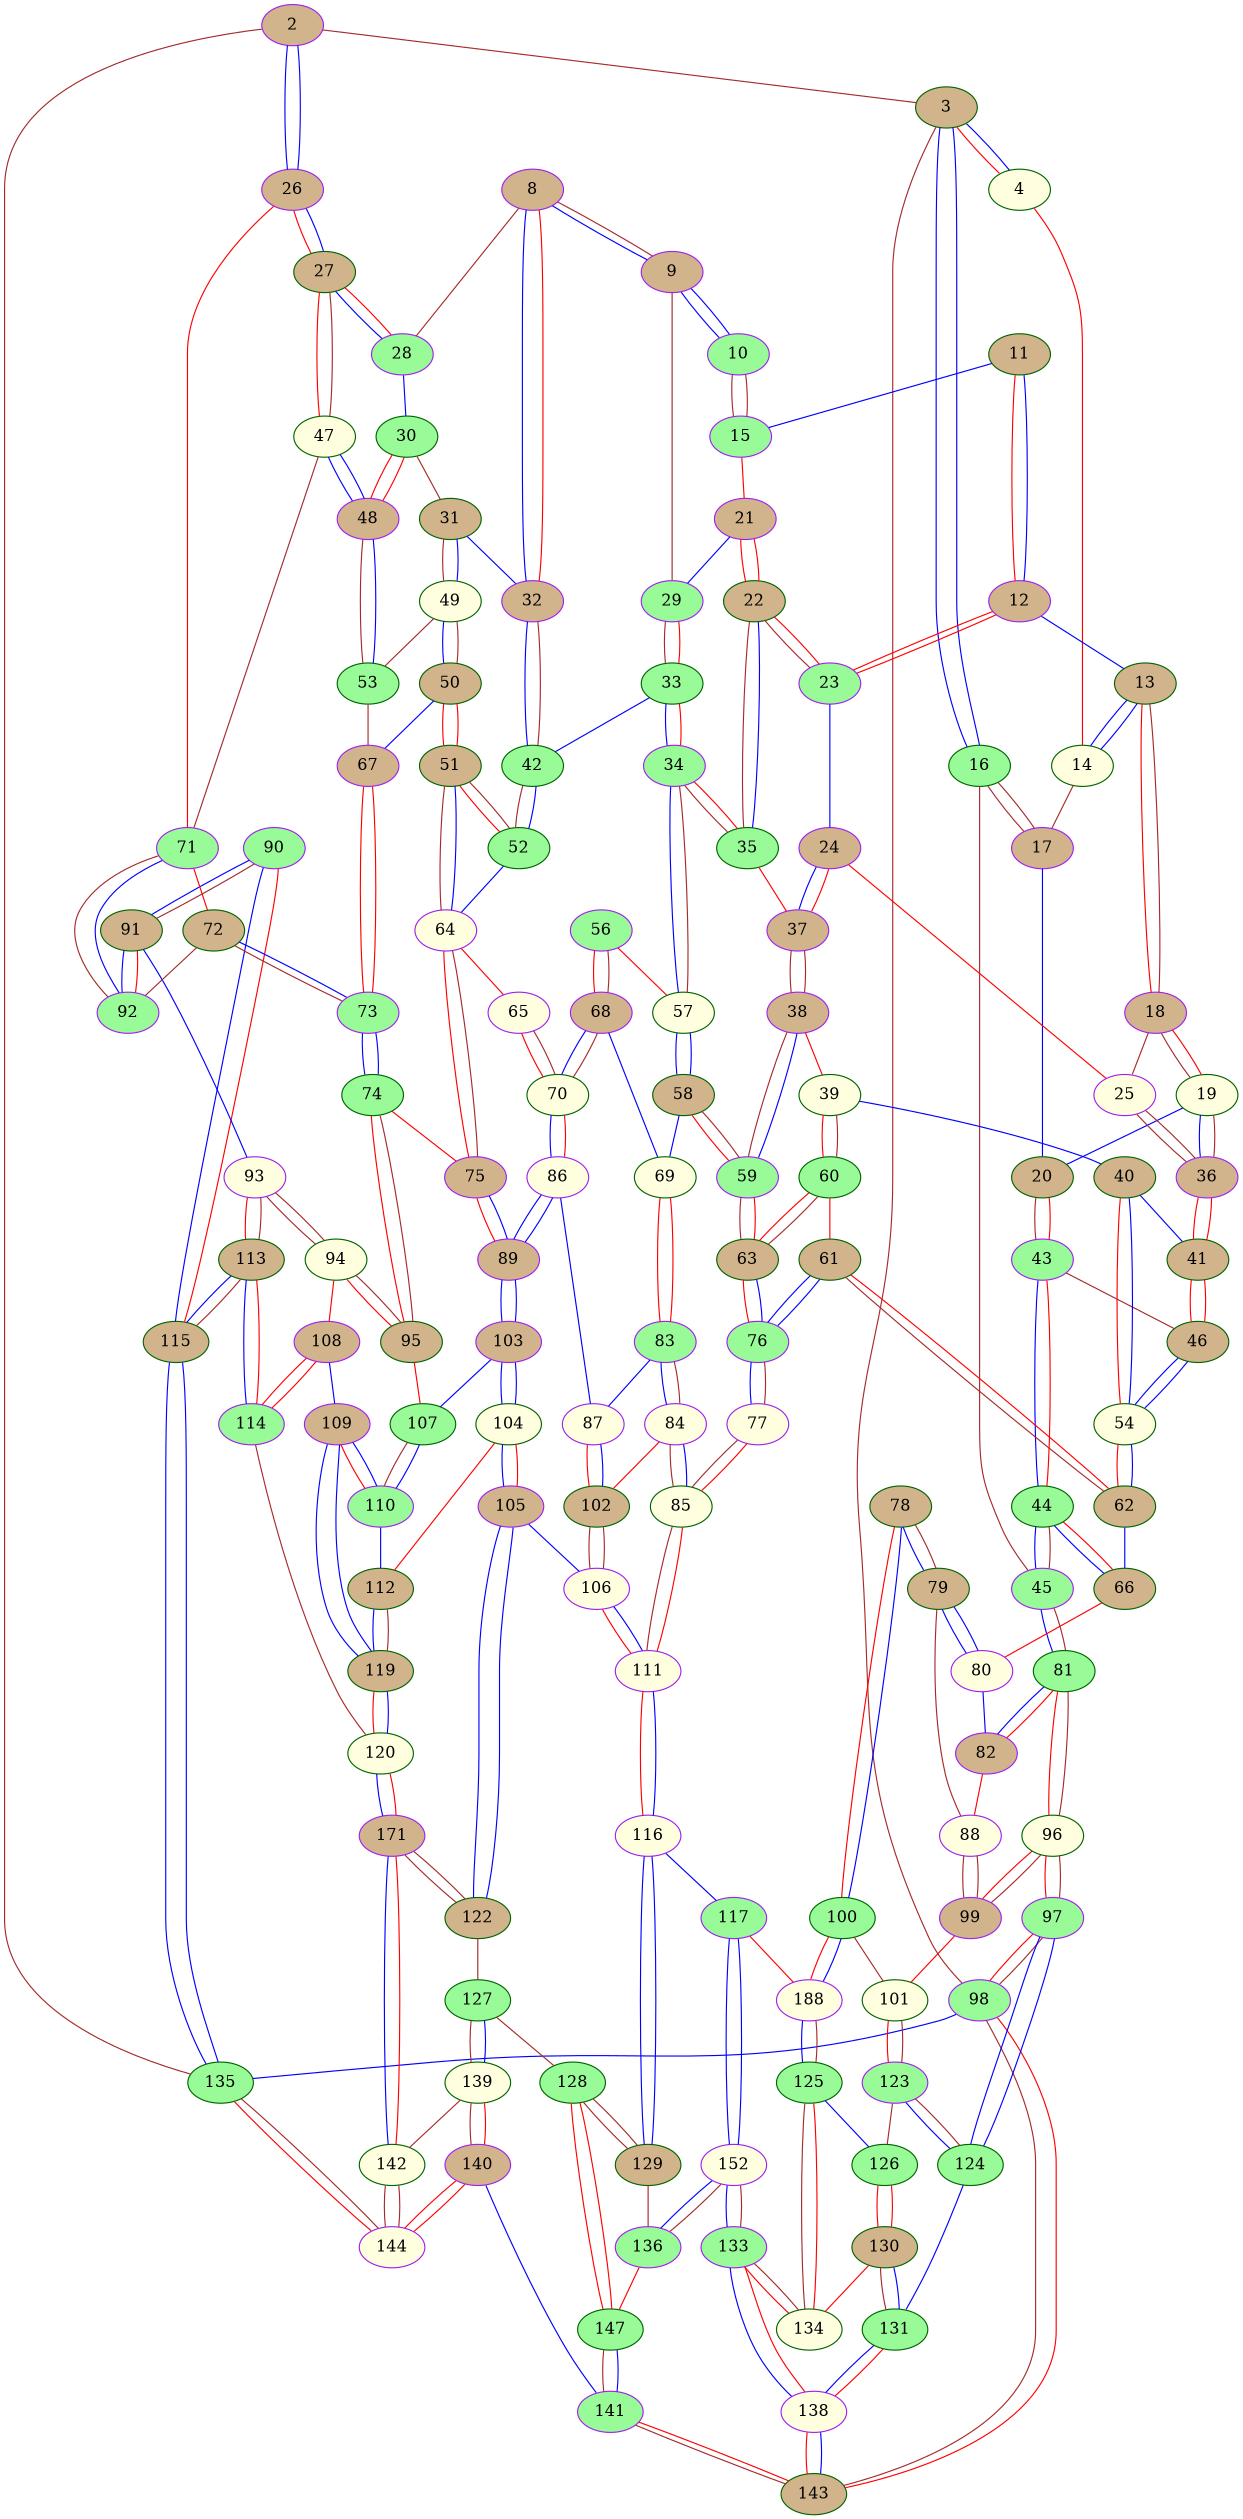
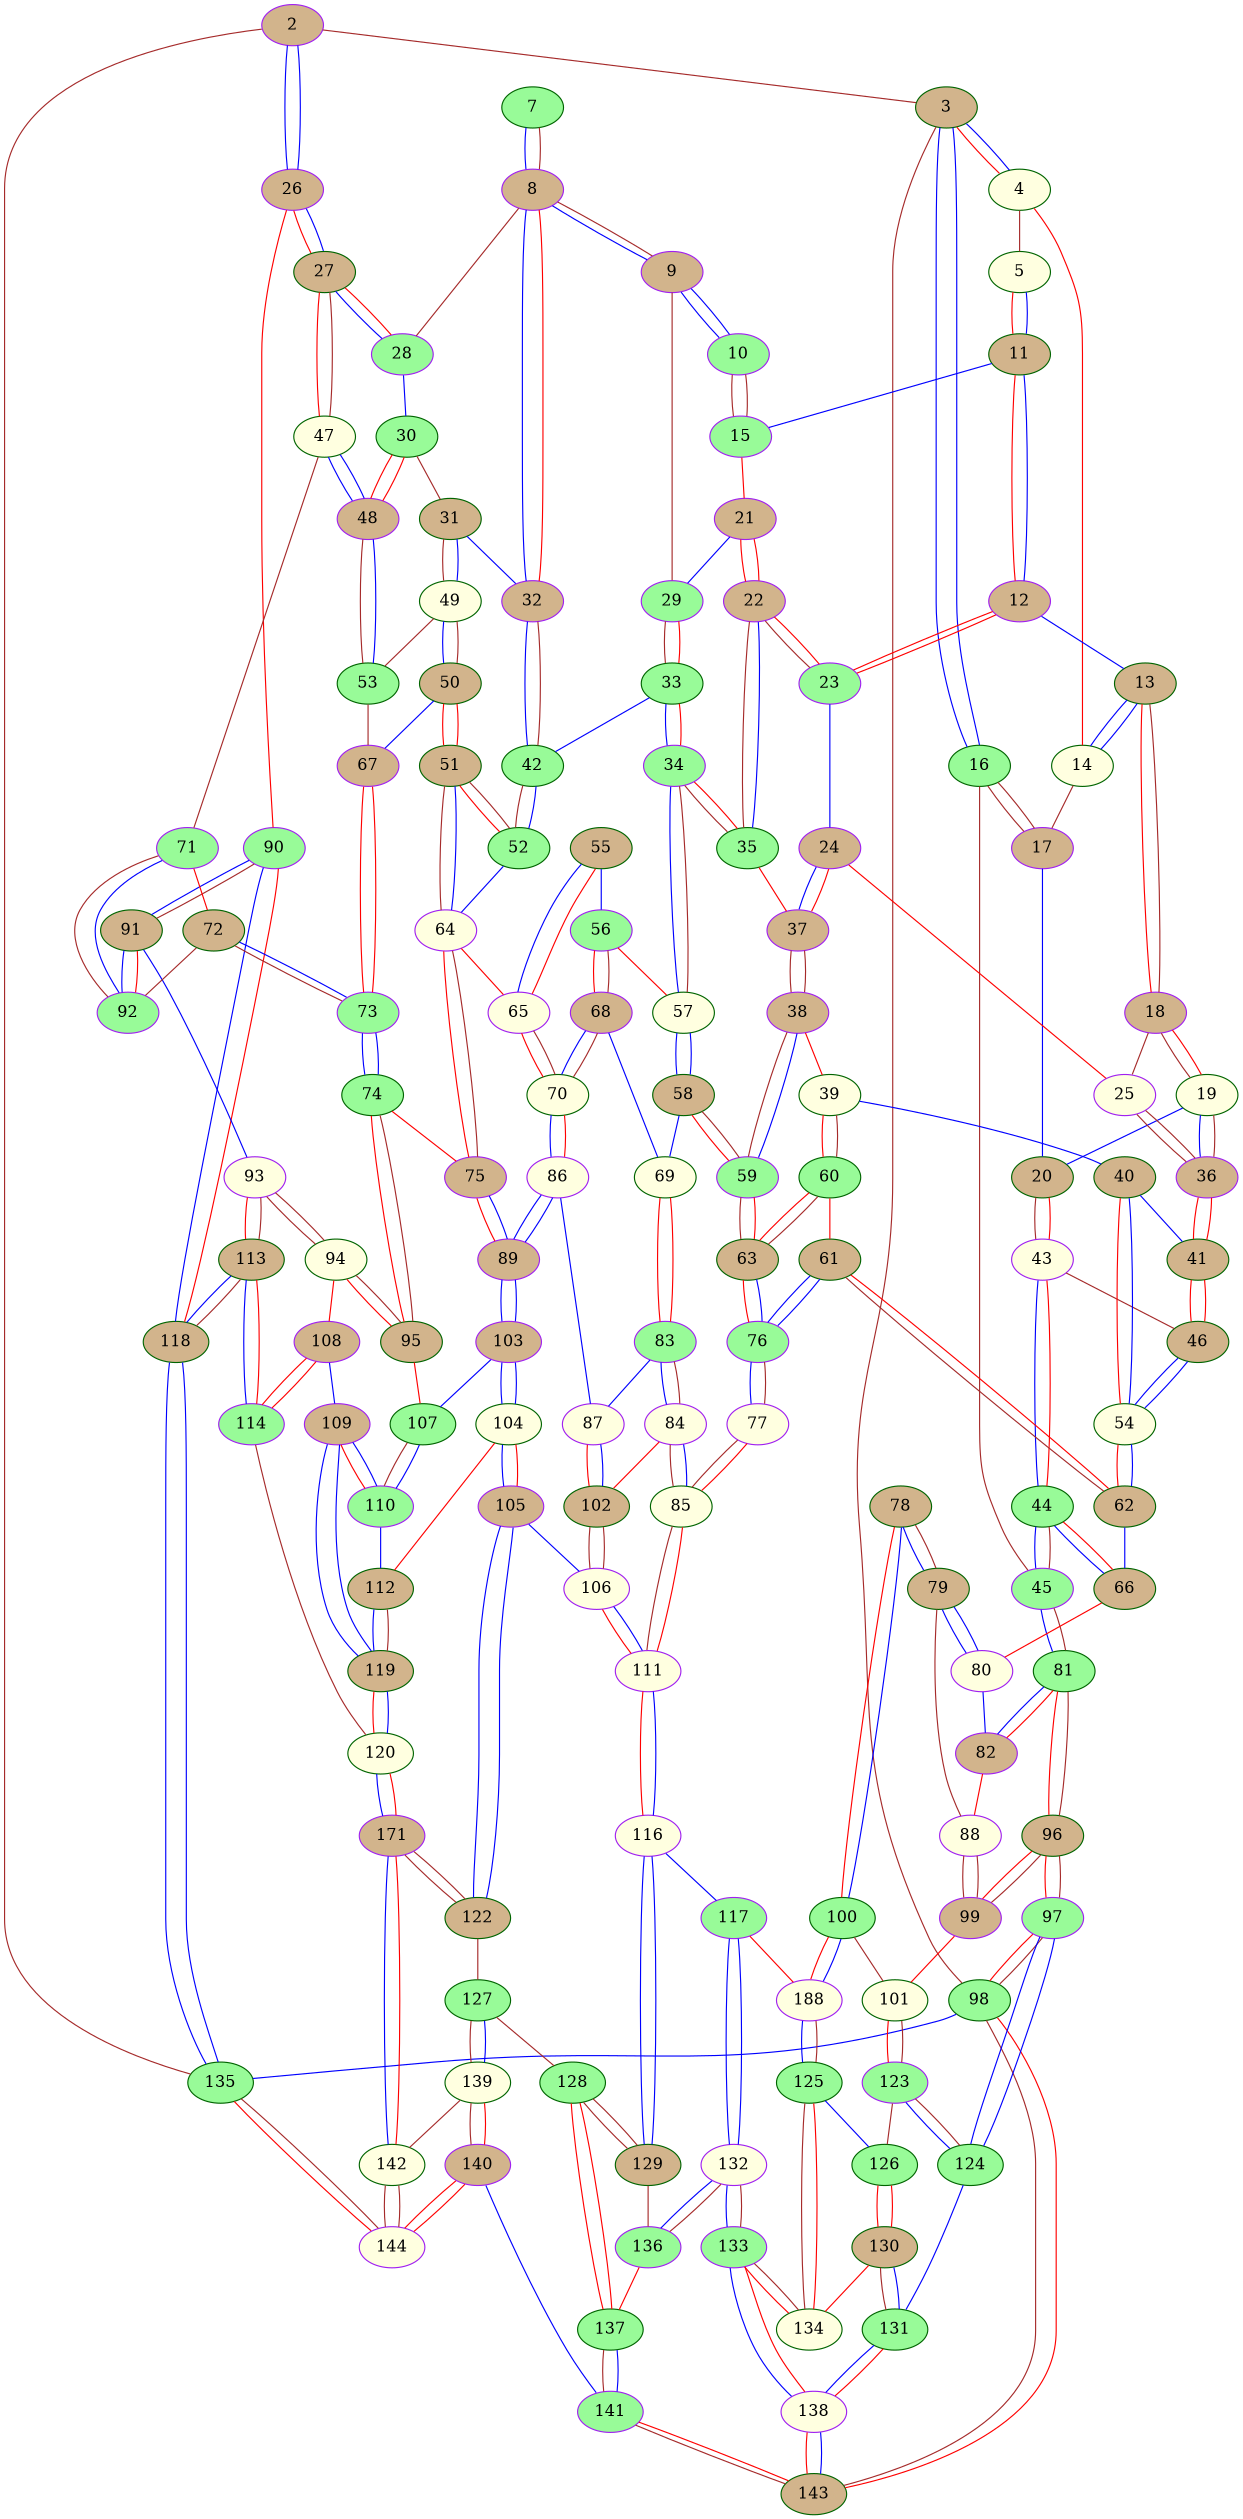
  graph {
    node [color=darkgreen fillcolor=tan style=filled]
    edge [color=blue]
    2 [color=purple]
    3
    26 [color=purple]
    135 [fillcolor=palegreen]
+   7 [fillcolor=palegreen]
    8 [color=purple]
    4 [fillcolor=lightyellow]
    16 [fillcolor=palegreen]
-   98 [color=purple fillcolor=palegreen]
+   98 [fillcolor=palegreen]
    27
    90 [color=purple fillcolor=palegreen]
    144 [color=purple fillcolor=lightyellow]
+   5 [fillcolor=lightyellow]
    14 [fillcolor=lightyellow]
    17 [color=purple]
    45 [color=purple fillcolor=palegreen]
    143
    11
    15 [color=purple fillcolor=palegreen]
    12 [color=purple]
    10 [color=purple fillcolor=palegreen]
    28 [color=purple fillcolor=palegreen]
    9 [color=purple]
    32 [color=purple]
    30 [fillcolor=palegreen]
    29 [color=purple fillcolor=palegreen]
    42 [fillcolor=palegreen]
    33 [fillcolor=palegreen]
    21 [color=purple]
    13
    23 [color=purple fillcolor=palegreen]
    18 [color=purple]
    24 [color=purple]
    19 [fillcolor=lightyellow]
    25 [color=purple fillcolor=lightyellow]
    20
-   22
+   22 [color=purple]
    81 [fillcolor=palegreen]
-   43 [color=purple fillcolor=palegreen]
+   43 [color=purple fillcolor=lightyellow]
    36 [color=purple]
    41
    46
    44 [fillcolor=palegreen]
    35 [fillcolor=palegreen]
    37 [color=purple]
    38 [color=purple]
    47 [fillcolor=lightyellow]
    91
-   115
+   115 [label=118]
    48 [color=purple]
    71 [color=purple fillcolor=palegreen]
    31
    34 [color=purple fillcolor=palegreen]
    49 [fillcolor=lightyellow]
    53 [fillcolor=palegreen]
    50
    52 [fillcolor=palegreen]
    57 [fillcolor=lightyellow]
    58
    39 [fillcolor=lightyellow]
    59 [color=purple fillcolor=palegreen]
    40
    60 [fillcolor=palegreen]
    63
    54 [fillcolor=lightyellow]
    61
    62
    64 [color=purple fillcolor=lightyellow]
    66
    80 [color=purple fillcolor=lightyellow]
    82 [color=purple]
-   96 [fillcolor=lightyellow]
+   96
    72
    92 [color=purple fillcolor=palegreen]
    67 [color=purple]
    51
    73 [color=purple fillcolor=palegreen]
    65 [color=purple fillcolor=lightyellow]
    75 [color=purple]
    56 [color=purple fillcolor=palegreen]
+   55
    68 [color=purple]
    70 [fillcolor=lightyellow]
    69 [fillcolor=lightyellow]
    83 [color=purple fillcolor=palegreen]
    76 [color=purple fillcolor=palegreen]
    77 [color=purple fillcolor=lightyellow]
    89 [color=purple]
    86 [color=purple fillcolor=lightyellow]
    74 [fillcolor=palegreen]
    84 [color=purple fillcolor=lightyellow]
    87 [color=purple fillcolor=lightyellow]
    95
    107 [fillcolor=palegreen]
    103 [color=purple]
    85 [fillcolor=lightyellow]
    78
    79
    100 [fillcolor=palegreen]
    111 [color=purple fillcolor=lightyellow]
    88 [color=purple fillcolor=lightyellow]
    101 [fillcolor=lightyellow]
    n103 [color=purple fillcolor=lightyellow label=188]
    99 [color=purple]
    97 [color=purple fillcolor=palegreen]
    102
    106 [color=purple fillcolor=lightyellow]
    116 [color=purple fillcolor=lightyellow]
    104 [fillcolor=lightyellow]
    93 [color=purple fillcolor=lightyellow]
    94 [fillcolor=lightyellow]
    113
    108 [color=purple]
    114 [color=purple fillcolor=palegreen]
    109 [color=purple]
    110 [color=purple fillcolor=palegreen]
    124 [fillcolor=palegreen]
    131 [fillcolor=palegreen]
    123 [color=purple fillcolor=palegreen]
    125 [fillcolor=palegreen]
    126 [fillcolor=palegreen]
    105 [color=purple]
    112
    122
    119
    127 [fillcolor=palegreen]
    120 [fillcolor=lightyellow]
    117 [color=purple fillcolor=palegreen]
    129
    n130 [color=purple label=171]
-   132 [color=purple fillcolor=lightyellow label=152]
+   132 [color=purple fillcolor=lightyellow]
    136 [color=purple fillcolor=palegreen]
    133 [color=purple fillcolor=palegreen]
    134 [fillcolor=lightyellow]
    142 [fillcolor=lightyellow]
    128 [fillcolor=palegreen]
    139 [fillcolor=lightyellow]
    130
    138 [color=purple fillcolor=lightyellow]
-   137 [fillcolor=palegreen label=147]
+   137 [fillcolor=palegreen]
    140 [color=purple]
    141 [color=purple fillcolor=palegreen]
    2 -- 3 [color=brown]
    2 -- 26
    2 -- 26
    2 -- 135 [color=brown]
    3 -- 4 [color=red]
    3 -- 4
    3 -- 16
    3 -- 16
    3 -- 98 [color=brown]
    26 -- 27 [color=red]
    26 -- 27
-   26 -- 71 [color=red]
+   26 -- 90 [color=red]
    135 -- 144 [color=red]
    135 -- 144 [color=brown]
+   7 -- 8
+   7 -- 8 [color=brown]
    8 -- 28 [color=brown]
    8 -- 9
    8 -- 9 [color=brown]
    8 -- 32
    8 -- 32 [color=red]
+   4 -- 5 [color=brown]
    4 -- 14 [color=red]
    16 -- 17 [color=brown]
    16 -- 17 [color=brown]
    16 -- 45 [color=brown]
    98 -- 135
    98 -- 143 [color=brown]
    98 -- 143 [color=red]
    27 -- 28
    27 -- 28 [color=red]
    27 -- 47 [color=red]
    27 -- 47 [color=brown]
    90 -- 91
    90 -- 91 [color=brown]
    90 -- 115
    90 -- 115 [color=red]
+   5 -- 11 [color=red]
+   5 -- 11
    14 -- 17 [color=brown]
    17 -- 20
    45 -- 81
    45 -- 81 [color=brown]
    11 -- 15
    11 -- 12 [color=red]
    11 -- 12
    15 -- 21 [color=red]
    12 -- 13
    12 -- 23 [color=red]
    12 -- 23 [color=red]
    10 -- 15 [color=brown]
    10 -- 15 [color=brown]
    28 -- 30
    9 -- 10
    9 -- 10
    9 -- 29 [color=brown]
    32 -- 42
    32 -- 42 [color=brown]
    30 -- 48 [color=red]
    30 -- 48 [color=red]
    30 -- 31 [color=brown]
    29 -- 33 [color=brown]
    29 -- 33 [color=red]
    42 -- 52 [color=brown]
    42 -- 52
    33 -- 42
    33 -- 34
    33 -- 34 [color=red]
    21 -- 29
    21 -- 22 [color=red]
    21 -- 22 [color=red]
    13 -- 14
    13 -- 14
    13 -- 18 [color=red]
    13 -- 18 [color=brown]
    23 -- 24
    18 -- 19 [color=brown]
    18 -- 19 [color=red]
    18 -- 25 [color=brown]
    24 -- 25 [color=red]
    24 -- 37
    24 -- 37 [color=red]
    19 -- 20
    19 -- 36
    19 -- 36 [color=brown]
    25 -- 36 [color=brown]
    25 -- 36 [color=brown]
    20 -- 43 [color=brown]
    20 -- 43 [color=red]
    22 -- 23 [color=brown]
    22 -- 23 [color=red]
    22 -- 35 [color=brown]
    22 -- 35
    81 -- 82
    81 -- 82 [color=red]
    81 -- 96 [color=red]
    81 -- 96 [color=brown]
    43 -- 46 [color=brown]
    43 -- 44
    43 -- 44 [color=red]
    36 -- 41 [color=red]
    36 -- 41 [color=red]
    41 -- 46 [color=red]
    41 -- 46 [color=red]
    46 -- 54
    46 -- 54
    44 -- 45
    44 -- 45 [color=brown]
    44 -- 66
    44 -- 66 [color=red]
    35 -- 37 [color=red]
    37 -- 38 [color=brown]
    37 -- 38 [color=brown]
    38 -- 39 [color=red]
    38 -- 59 [color=brown]
    38 -- 59
    47 -- 48
    47 -- 48
    47 -- 71 [color=brown]
    91 -- 92
    91 -- 92 [color=red]
    91 -- 93
    115 -- 135
    115 -- 135
    48 -- 53 [color=brown]
    48 -- 53
    71 -- 72 [color=red]
    71 -- 92 [color=brown]
    71 -- 92
    31 -- 32
    31 -- 49 [color=brown]
    31 -- 49
    34 -- 35 [color=brown]
    34 -- 35 [color=red]
    34 -- 57
    34 -- 57 [color=brown]
    49 -- 53 [color=brown]
    49 -- 50
    49 -- 50 [color=brown]
    53 -- 67 [color=brown]
    50 -- 67
    50 -- 51 [color=red]
    50 -- 51 [color=red]
    52 -- 64
    57 -- 58
    57 -- 58
    58 -- 59 [color=red]
    58 -- 59 [color=brown]
    58 -- 69
    39 -- 40
    39 -- 60 [color=red]
    39 -- 60 [color=brown]
    59 -- 63 [color=brown]
    59 -- 63 [color=red]
    40 -- 41
    40 -- 54 [color=red]
    40 -- 54
    60 -- 63 [color=red]
    60 -- 63 [color=brown]
    60 -- 61 [color=red]
    63 -- 76 [color=red]
    63 -- 76
    54 -- 62 [color=red]
    54 -- 62
    61 -- 62 [color=brown]
    61 -- 62 [color=red]
    61 -- 76
    61 -- 76
    62 -- 66
    64 -- 65 [color=red]
    64 -- 75 [color=red]
    64 -- 75 [color=brown]
    66 -- 80 [color=red]
    80 -- 82
    82 -- 88 [color=red]
    96 -- 99 [color=red]
    96 -- 99 [color=brown]
    96 -- 97 [color=red]
    96 -- 97 [color=brown]
    72 -- 92 [color=brown]
    72 -- 73 [color=brown]
    72 -- 73
    67 -- 73 [color=red]
    67 -- 73 [color=red]
    51 -- 52 [color=red]
    51 -- 52 [color=brown]
    51 -- 64 [color=brown]
    51 -- 64
    73 -- 74
    73 -- 74
    65 -- 70 [color=red]
    65 -- 70 [color=brown]
    75 -- 89 [color=red]
    75 -- 89
    56 -- 57 [color=red]
    56 -- 68 [color=red]
    56 -- 68 [color=brown]
+   55 -- 65
+   55 -- 65 [color=red]
+   55 -- 56
    68 -- 70
    68 -- 70 [color=brown]
    68 -- 69
    70 -- 86
    70 -- 86 [color=red]
    69 -- 83 [color=red]
    69 -- 83 [color=red]
    83 -- 84
    83 -- 84 [color=brown]
    83 -- 87
    76 -- 77
    76 -- 77 [color=brown]
    77 -- 85 [color=brown]
    77 -- 85 [color=red]
    89 -- 103
    89 -- 103
    86 -- 89
    86 -- 89
    86 -- 87
    74 -- 75 [color=red]
    74 -- 95 [color=red]
    74 -- 95 [color=brown]
    84 -- 85 [color=brown]
    84 -- 85
    84 -- 102 [color=red]
    87 -- 102 [color=red]
    87 -- 102
    95 -- 107 [color=red]
    107 -- 110 [color=brown]
    107 -- 110
    103 -- 107
    103 -- 104
    103 -- 104
    85 -- 111 [color=brown]
    85 -- 111 [color=red]
    78 -- 79
    78 -- 79 [color=brown]
    78 -- 100 [color=red]
    78 -- 100
    79 -- 80
    79 -- 80
    79 -- 88 [color=brown]
    100 -- 101 [color=brown]
    100 -- n103 [color=red]
    100 -- n103
    111 -- 116 [color=red]
    111 -- 116
    88 -- 99 [color=brown]
    88 -- 99 [color=brown]
    101 -- 123 [color=red]
    101 -- 123 [color=brown]
    n103 -- 125
    n103 -- 125 [color=brown]
    99 -- 101 [color=red]
    97 -- 98 [color=red]
    97 -- 98 [color=brown]
    97 -- 124
    97 -- 124
    102 -- 106 [color=brown]
    102 -- 106 [color=brown]
    106 -- 111 [color=red]
    106 -- 111
    116 -- 117
    116 -- 129
    116 -- 129
    104 -- 105
    104 -- 105 [color=red]
    104 -- 112 [color=red]
    93 -- 94 [color=brown]
    93 -- 94 [color=brown]
    93 -- 113 [color=red]
    93 -- 113 [color=brown]
    94 -- 95 [color=red]
    94 -- 95 [color=brown]
    94 -- 108 [color=red]
    113 -- 115
    113 -- 115 [color=brown]
    113 -- 114
    113 -- 114 [color=red]
    108 -- 114 [color=red]
    108 -- 114 [color=red]
    108 -- 109
    114 -- 120 [color=brown]
    109 -- 110 [color=red]
    109 -- 110
    109 -- 119
    109 -- 119
    110 -- 112
    124 -- 131
    131 -- 138
    131 -- 138 [color=red]
    123 -- 124
    123 -- 124 [color=brown]
    123 -- 126 [color=brown]
    125 -- 126
    125 -- 134 [color=brown]
    125 -- 134 [color=red]
    126 -- 130 [color=red]
    126 -- 130 [color=red]
    105 -- 106
    105 -- 122
    105 -- 122
    112 -- 119
    112 -- 119 [color=brown]
    122 -- 127 [color=brown]
    119 -- 120 [color=red]
    119 -- 120
    127 -- 128 [color=brown]
    127 -- 139 [color=brown]
    127 -- 139
    120 -- n130
    120 -- n130 [color=red]
    117 -- n103 [color=red]
    117 -- 132
    117 -- 132
    129 -- 136 [color=brown]
    n130 -- 122 [color=brown]
    n130 -- 122 [color=brown]
    n130 -- 142
    n130 -- 142 [color=red]
    132 -- 136
    132 -- 136 [color=brown]
    132 -- 133
    132 -- 133 [color=brown]
    136 -- 137 [color=red]
    133 -- 134 [color=red]
    133 -- 134 [color=brown]
    133 -- 138
    133 -- 138 [color=red]
    142 -- 144 [color=brown]
    142 -- 144 [color=brown]
    128 -- 129 [color=brown]
    128 -- 129 [color=brown]
    128 -- 137 [color=red]
    128 -- 137 [color=red]
    139 -- 142 [color=brown]
    139 -- 140 [color=brown]
    139 -- 140 [color=red]
    130 -- 131 [color=brown]
    130 -- 131
    130 -- 134 [color=red]
    138 -- 143 [color=red]
    138 -- 143
    137 -- 141 [color=brown]
    137 -- 141
    140 -- 144 [color=red]
    140 -- 144 [color=red]
    140 -- 141
    141 -- 143 [color=brown]
    141 -- 143 [color=red]
  }
